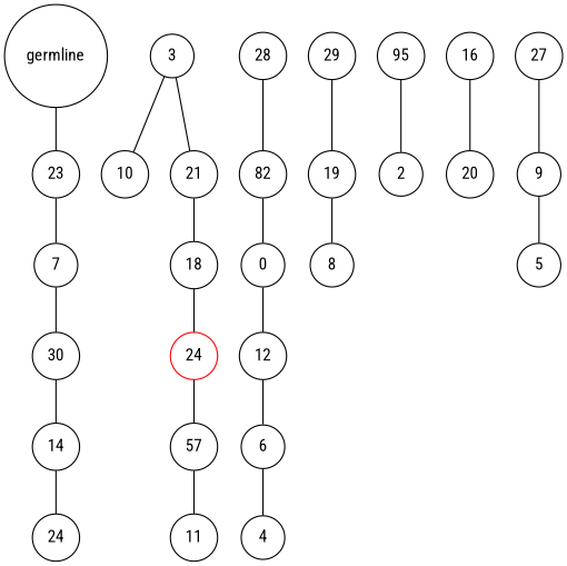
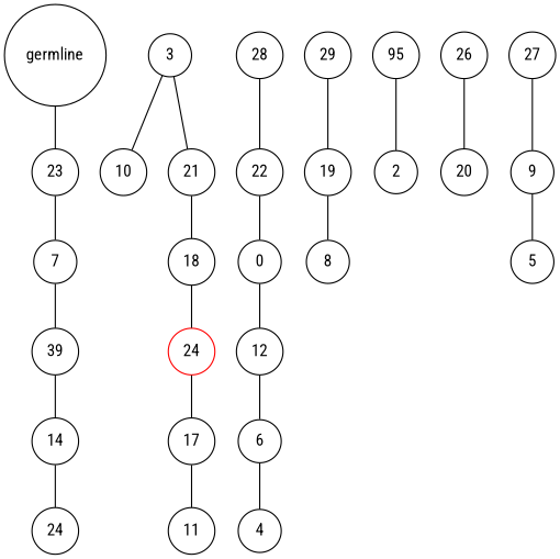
  graph {
    fontname="Roboto Condensed"
    rankdir=UD
    splines=line
    node [fontname="Roboto Condensed" shape=circle]
    edge [fontname="Roboto Condensed"]
    n1 [label=germline]
    n2 [label=23]
    n3 [label=7]
-   n4 [label=30]
+   n4 [label=39]
    n5 [label=14]
    n6 [label=24]
    n7 [label=3]
    n8 [label=10]
    n9 [label=21]
    n10 [label=18]
    n11 [label=28]
-   n12 [label=82]
+   n12 [label=22]
    n13 [color=red label=24]
    n14 [label=0]
    n15 [label=12]
    n16 [label=6]
    n17 [label=4]
    n18 [label=29]
    n19 [label=19]
    n20 [label=8]
    n21 [label=95]
    n22 [label=2]
-   n23 [label=16]
+   n23 [label=26]
    n24 [label=20]
-   n25 [label=57]
+   n25 [label=17]
    n26 [label=11]
    n27 [label=27]
    n28 [label=9]
    n29 [label=5]
    n1 -- n2
    n2 -- n3
    n3 -- n4
    n4 -- n5
    n5 -- n6
    n7 -- n8
    n7 -- n9
    n9 -- n10
    n10 -- n13
    n11 -- n12
    n12 -- n14
    n13 -- n25
    n14 -- n15
    n15 -- n16
    n16 -- n17
    n18 -- n19
    n19 -- n20
    n21 -- n22
    n23 -- n24
    n25 -- n26
    n27 -- n28
    n28 -- n29
  }
